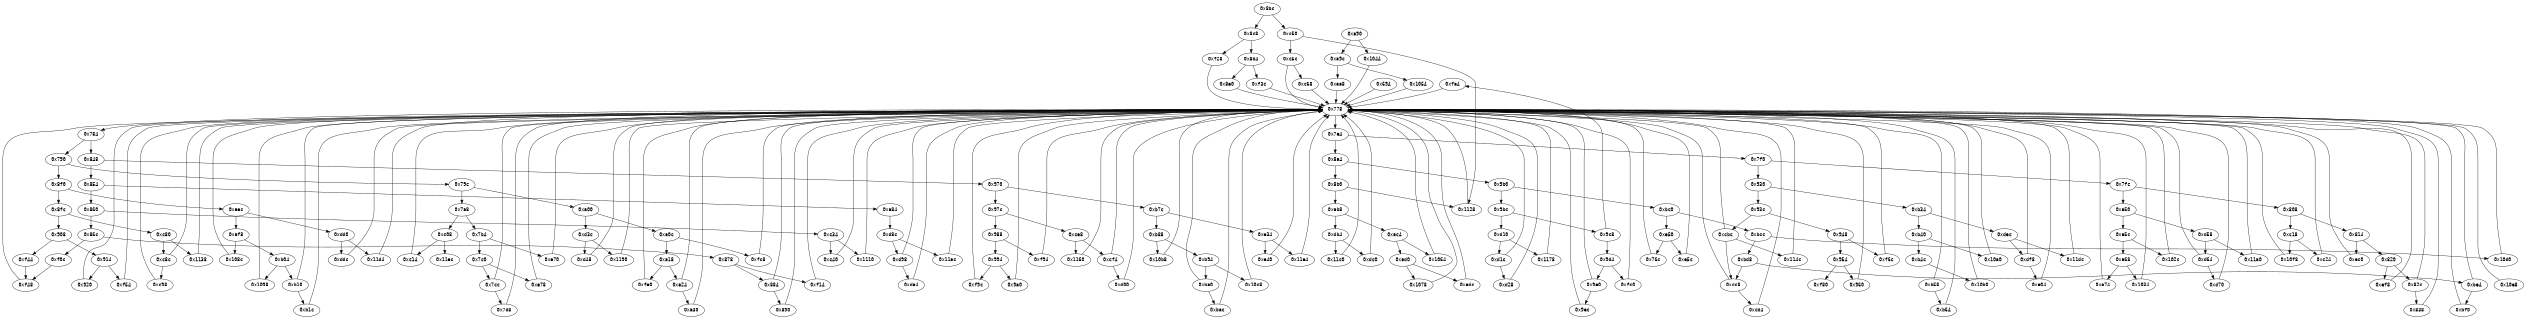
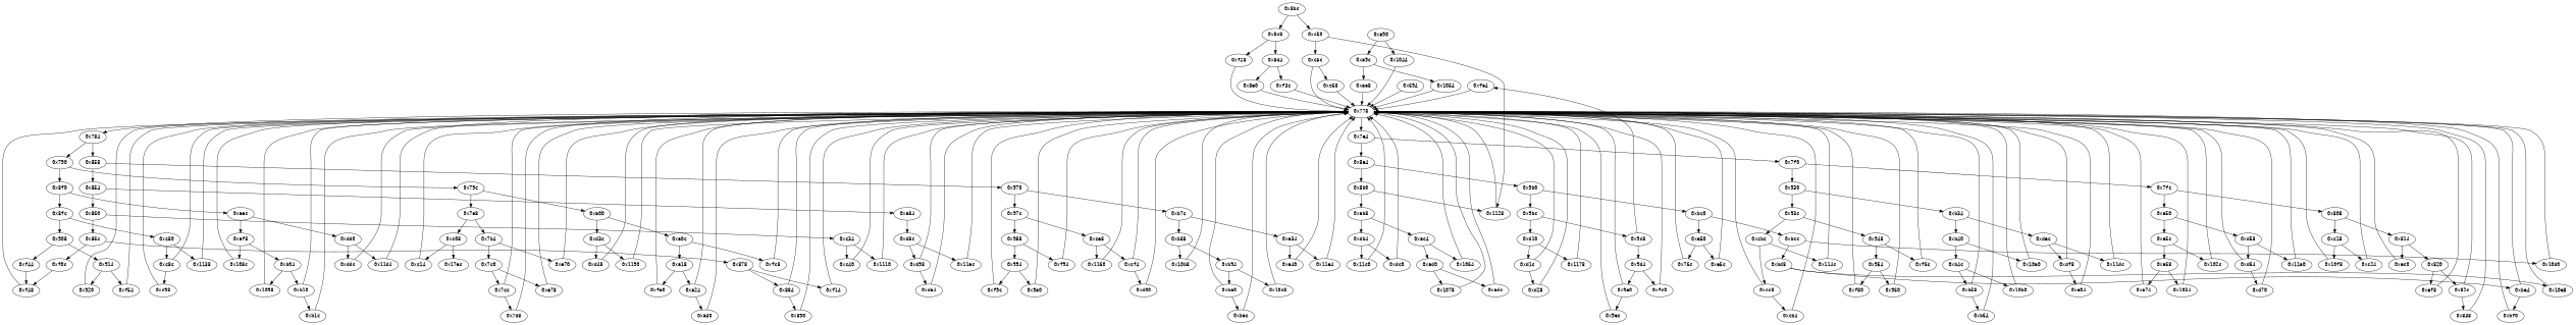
  strict digraph {
    fontname="DejaVu Sans Mono"
    node [fontname="DejaVu Sans Mono" opcode="[u'ldr', u'cmp', u'b']"]
    edge [fontname="DejaVu Sans Mono"]
    "0xfa4" [opcode="[u'ldr', u'cmp', u'mov', u'mov', u'strb', u'ldr', u'b']"]
    "0x778"
    "0x784"
    "0x7e4"
-   "0x848"
+   "0x848" [label="0x858"]
    "0x790"
    "0x8a4"
    "0x7f0"
    "0xc98" [opcode="[u'ldr', u'str', u'str', u'ldr', u'ldr', u'ldr', u'cmp', u'mov', u'b']"]
    "0xab8"
    "0xdb4"
    "0xac4"
    "0x11c0" [opcode="[u'ldr', u'add', u'str', u'ldr', u'b']"]
    "0xdc0" [opcode="[u'ldr', u'cmp', u'ldr', u'b']"]
    "0x1064" [opcode="[u'ldr', u'add', u'str', u'ldr', u'b']"]
    "0xad0"
    "0x1078" [opcode="[u'ldr', u'add', u'str', u'ldr', u'b']"]
    "0xadc" [opcode="[u'ldr', u'cmp', u'ldr', u'b']"]
    "0xa74" [opcode="[u'ldr', u'cmp', u'ldr', u'b']"]
    "0xa68"
    "0x1034" [opcode="[u'str', u'ldr', u'ldr', u'b']"]
    "0xd64"
    "0xd70" [opcode="[u'ldr', u'mov', u'str', u'ldr', u'str', u'mov', u'b']"]
    "0xbf0" [opcode="[u'ldr', u'ldr', u'ldr', u'cmp', u'mov', u'b']"]
    "0x108c" [opcode="[u'ldr', u'ldr', u'b']"]
    "0xc14" [opcode="[u'b']"]
    "0x8b0"
    "0x1128" [opcode="[u'ldr', u'ldr', u'mov', u'b']"]
    "0x8bc"
    "0x8c8"
    "0xc50"
    "0xf28" [opcode="[u'ldr', u'add', u'str', u'ldr', u'b']"]
    "0x8d4"
    "0xc5c"
    "0x9ec" [opcode="[u'ldr', u'ldr', u'str', u'ldr', u'b']"]
    "0xfe0" [opcode="[u'ldr', u'ldr', u'str', u'mov', u'mov', u'str', u'mov', u'mov', u'mov', u'bl', u'mov', u'mov', u'mov', u'mov', u'ldr', u'ldr', u'ldr', u'mov', u'b']"]
    "0xa18"
    "0xa24"
    "0xa30" [opcode="[u'ldr', u'str', u'ldr', u'ldr', u'and', u'ldr', u'add', u'b']"]
    "0x1098" [opcode="[u'ldr', u'b']"]
    "0x7a8"
    "0xc08"
    "0x7b4"
-   "0x11ec" [opcode="[u'ldr', u'ldr', u'ldr', u'ldr', u'sub', u'mov', u'sub', u'pop']"]
+   "0x11ec" [opcode="[u'ldr', u'ldr', u'ldr', u'ldr', u'sub', u'mov', u'sub', u'pop']" label="0x17ec"]
    "0x7c0"
    "0xe70" [opcode="[u'ldr', u'b']"]
    "0x7cc"
    "0xe78" [opcode="[u'mov', u'str', u'mov', u'mov', u'str', u'mov', u'mov', u'mov', u'bl', u'mov', u'mov', u'mov', u'mov', u'ldr', u'ldr', u'ldr', u'mov', u'b']"]
    "0xd10"
    "0xd1c"
    "0x1178" [opcode="[u'ldr', u'ldr', u'ldr', u'cmp', u'mov', u'b']"]
    "0xd28" [opcode="[u'ldr', u'add', u'str', u'ldr', u'b']"]
    "0xb40"
    "0xb4c"
    "0x10a0" [opcode="[u'ldr', u'ldr', u'mov', u'b']"]
    "0xb58"
    "0x10b0" [opcode="[u'ldr', u'b']"]
    "0xb64" [opcode="[u'ldr', u'ldr', u'ldr', u'cmp', u'mov', u'b']"]
    "0xa5c"
    "0x102c" [opcode="[u'ldr', u'b']"]
    "0x10f8" [opcode="[u'ldr', u'ldr', u'ldr', u'cmp', u'mov', u'b']"]
    "0xc18"
    "0xc24" [opcode="[u'ldr', u'cmp', u'ldr', u'b']"]
    "0x854"
    "0x970"
    "0x860"
    "0xa84"
    "0x97c"
    "0xb7c"
    "0x86c"
    "0xc34"
    "0xd8c"
    "0x988"
    "0xce8"
    "0xb88"
    "0xe34"
    "0x920" [opcode="[u'ldr', u'cmp', u'ldr', u'b']"]
    "0xec0" [opcode="[u'ldr', u'ldr', u'mov', u'mov', u'mov', u'smull', u'asr', u'add', u'mov', u'mov', u'mov', u'str', u'ldr', u'b']"]
    "0xcc8"
    "0xcd4" [opcode="[u'ldr', u'add', u'str', u'ldr', u'b']"]
    "0x1160" [opcode="[u'ldr', u'ldr', u'ldr', u'cmp', u'mov', u'b']"]
    "0xf48" [opcode="[u'str', u'mov', u'b']"]
    "0xba0"
    "0xbac" [opcode="[u'ldr', u'str', u'mov', u'ldr', u'b']"]
    "0xf44" [opcode="[u'ldr']"]
    "0xcbc"
    "0x114c" [opcode="[u'ldr', u'add', u'str', u'ldr', u'b']"]
    "0x8e0" [opcode="[u'ldr', u'cmp', u'ldr', u'b']"]
    "0xf3c" [opcode="[u'ldr', u'b']"]
    "0xc68" [opcode="[u'ldr', u'ldr', u'ldr', u'cmp', u'mov', u'b']"]
    "0xf80" [opcode="[u'ldr', u'mov', u'str', u'mov', u'b']"]
    "0x954"
    "0x960" [opcode="[u'ldr', u'cmp', u'ldr', u'b']"]
    "0xaa8" [opcode="[u'ldr', u'cmp', u'ldr', u'b']"]
    "0x9e0"
    "0xc40" [opcode="[u'ldr', u'cmp', u'ldr', u'b']"]
    "0xc80"
    "0xc8c"
    "0x1138" [opcode="[u'ldr', u'sub', u'str', u'ldr', u'b']"]
    "0xa50"
    "0xd58"
    "0x11a0" [opcode="[u'ldr', u'mov', u'b']"]
    "0x93c"
    "0x948"
    "0xf6c" [opcode="[u'ldr', u'add', u'str', u'ldr', u'b']"]
    "0xe40" [opcode="[u'ldr', u'cmp', u'ldr', u'b']"]
    "0xf9c" [opcode="[u'ldr', u'b']"]
    "0x994"
    "0x9a0" [opcode="[u'ldr', u'cmp', u'ldr', u'b']"]
    "0xd98"
    "0x11ac" [opcode="[u'ldr', u'add', u'str', u'ldr', u'b']"]
    "0xda4" [opcode="[u'ldr', u'ldr', u'mov', u'b']"]
    "0x914"
    "0xf54" [opcode="[u'ldr', u'ldr', u'ldr', u'cmp', u'mov', u'b']"]
    "0xf0c" [opcode="[u'ldr', u'b']"]
    "0x878"
    "0x1110" [opcode="[u'ldr', u'ldr', u'ldrb', u'str', u'ldr', u'b']"]
    "0xa90"
    "0xa9c"
    "0x1044" [opcode="[u'ldr', u'ldr', u'mov', u'b']"]
    "0x76c" [opcode="[u'ldr', u'cmp', u'ldr']"]
    "0xe50"
    "0xe5c" [opcode="[u'ldr', u'ldr', u'cmp', u'mov', u'b']"]
    "0xdec"
    "0xdf8"
    "0x11dc" [opcode="[u'ldr', u'b']"]
    "0xe04" [opcode="[u'ldr', u'ldr', u'mov', u'smull', u'asr', u'add', u'mov', u'add', u'sub', u'str', u'ldr', u'b']"]
    "0xbd8"
    "0xbe4"
    "0x10e8" [opcode="[u'ldr', u'ldr', u'mov', u'b']"]
    "0x9d4"
    "0xfc0" [opcode="[u'ldr', u'b']"]
    "0xf94" [opcode="[u'ldr', u'b']"]
    "0x884"
    "0xf14" [opcode="[u'ldr', u'sub', u'str', u'ldr', u'b']"]
    "0x79c"
    "0xa00"
    "0xd3c"
    "0xa0c"
    "0xd48" [opcode="[u'ldr', u'cmp', u'ldr', u'b']"]
    "0x1190" [opcode="[u'ldr', u'ldr', u'mov', u'b']"]
    "0xfc8" [opcode="[u'ldr', u'ldr', u'ldr', u'cmp', u'mov', u'b']"]
    "0x7d8" [opcode="[u'ldr', u'mov', u'b']"]
    "0xcf4"
    "0xd00" [opcode="[u'ldr', u'ldr', u'mov', u'b']"]
    "0x908"
    "0x694" [opcode="[u'push', u'add', u'sub', u'sub', u'str', u'ldr', u'str', u'add', u'ldr', u'ldr', u'str', u'ldr', u'ldr', u'ldr', u'str', u'ldr', u'ldr', u'ldr', u'ldr', u'add', u'str', u'ldr', u'add', u'str', u'ldr', u'add', u'str', u'ldr', u'add', u'str', u'ldr', u'add', u'str', u'ldr', u'add', u'str', u'ldr', u'add', u'str', u'ldr', u'add', u'str', u'ldr', u'add', u'str', u'ldr', u'add', u'str', u'ldr', u'add', u'str', u'str', u'str', u'b']"]
    "0x8f0"
    "0x9b0"
    "0x930"
    "0x7fc"
    "0x890" [opcode="[u'ldr', u'add', u'str', u'ldr', u'b']"]
    "0xb34"
    "0x8fc"
    "0xaec"
    "0xaf8"
    "0xdd0"
    "0x10b8" [opcode="[u'ldr', u'ldr', u'mov', u'b']"]
    "0xb94"
    "0x11e4" [opcode="[u'ldr', u'b']"]
    "0xb04"
    "0xddc" [opcode="[u'ldr', u'cmp', u'ldr', u'b']"]
    "0x11d4" [opcode="[u'ldr', u'b']"]
    "0xb10"
    "0xb1c" [opcode="[u'ldr', u'ldr', u'ldr', u'cmp', u'mov', u'b']"]
    "0x9bc"
    "0xbc0"
    "0x9c8"
    "0xbcc"
    "0x10d0" [opcode="[u'ldrb', u'ldr', u'ldr', u'cmp', u'mov', u'b']"]
    "0x10c8" [opcode="[u'ldr', u'b']"]
    "0x1054" [opcode="[u'ldr', u'ldr', u'mov', u'b']"]
    "0x808"
    "0x814"
    "0x820"
    "0xef8" [opcode="[u'ldr', u'ldr', u'cmp', u'mov', u'b']"]
    "0x82c"
    "0x838" [opcode="[u'ldr', u'ldr', u'mov', u'b']"]
    "0xfa4" -> "0x778"
    "0x778" -> "0x784"
    "0x778" -> "0x7e4"
    "0x784" -> "0x848"
    "0x784" -> "0x790"
    "0x7e4" -> "0x8a4"
    "0x7e4" -> "0x7f0"
    "0x848" -> "0x854"
    "0x848" -> "0x970"
    "0x790" -> "0x79c"
    "0x790" -> "0x8f0"
    "0x8a4" -> "0x8b0"
    "0x8a4" -> "0x9b0"
    "0x7f0" -> "0x930"
    "0x7f0" -> "0x7fc"
    "0xc98" -> "0x778"
    "0xab8" -> "0xdb4"
    "0xab8" -> "0xac4"
    "0xdb4" -> "0x11c0"
    "0xdb4" -> "0xdc0"
    "0xac4" -> "0x1064"
    "0xac4" -> "0xad0"
    "0x11c0" -> "0x778"
    "0xdc0" -> "0x778"
    "0x1064" -> "0x778"
    "0xad0" -> "0x1078"
    "0xad0" -> "0xadc"
    "0x1078" -> "0x778"
    "0xadc" -> "0x778"
    "0xa74" -> "0x778"
    "0xa68" -> "0xa74"
    "0xa68" -> "0x1034"
    "0x1034" -> "0x778"
    "0xd64" -> "0x778"
    "0xd64" -> "0xd70"
    "0xd70" -> "0x778"
    "0xbf0" -> "0x778"
    "0x108c" -> "0x778"
    "0xc14" -> "0x778"
    "0x8b0" -> "0xab8"
    "0x8b0" -> "0x1128"
    "0x1128" -> "0x778"
    "0x8bc" -> "0x8c8"
    "0x8bc" -> "0xc50"
    "0x8c8" -> "0xf28"
    "0x8c8" -> "0x8d4"
    "0xc50" -> "0x1128"
    "0xc50" -> "0xc5c"
    "0xf28" -> "0x778"
    "0x8d4" -> "0x8e0"
    "0x8d4" -> "0xf3c"
    "0xc5c" -> "0x778"
    "0xc5c" -> "0xc68"
    "0x9ec" -> "0x778"
    "0xfe0" -> "0x778"
    "0xa18" -> "0xfe0"
    "0xa18" -> "0xa24"
    "0xa24" -> "0x778"
    "0xa24" -> "0xa30"
    "0xa30" -> "0x778"
    "0x1098" -> "0x778"
    "0x7a8" -> "0xc08"
    "0x7a8" -> "0x7b4"
    "0xc08" -> "0xc14"
    "0xc08" -> "0x11ec"
    "0x7b4" -> "0x7c0"
    "0x7b4" -> "0xe70"
    "0x7c0" -> "0x7cc"
    "0x7c0" -> "0xe78"
    "0xe70" -> "0x778"
    "0x7cc" -> "0x778"
    "0x7cc" -> "0x7d8"
    "0xe78" -> "0x778"
    "0xd10" -> "0xd1c"
    "0xd10" -> "0x1178"
    "0xd1c" -> "0x778"
    "0xd1c" -> "0xd28"
    "0x1178" -> "0x778"
    "0xd28" -> "0x778"
    "0xb40" -> "0xb4c"
    "0xb40" -> "0x10a0"
+   "0xb4c" -> "0xb58"
    "0xb4c" -> "0x10b0"
    "0x10a0" -> "0x778"
    "0xb58" -> "0x778"
    "0xb58" -> "0xb64"
    "0x10b0" -> "0x778"
    "0xb64" -> "0x778"
    "0xa5c" -> "0xa68"
    "0xa5c" -> "0x102c"
    "0x102c" -> "0x778"
    "0x10f8" -> "0x778"
    "0xc18" -> "0x10f8"
    "0xc18" -> "0xc24"
    "0xc24" -> "0x778"
    "0x854" -> "0x860"
    "0x854" -> "0xa84"
    "0x970" -> "0x97c"
    "0x970" -> "0xb7c"
    "0x860" -> "0x86c"
    "0x860" -> "0xc34"
    "0xa84" -> "0xd8c"
    "0x97c" -> "0x988"
    "0x97c" -> "0xce8"
    "0xb7c" -> "0xb88"
    "0xb7c" -> "0xe34"
    "0x86c" -> "0xf0c"
    "0x86c" -> "0x878"
    "0xc34" -> "0xc40"
    "0xc34" -> "0x1110"
    "0xd8c" -> "0xd98"
    "0xd8c" -> "0x11ac"
    "0x988" -> "0x994"
    "0x988" -> "0xf94"
    "0xce8" -> "0x1160"
    "0xce8" -> "0xcf4"
    "0xb88" -> "0x10b8"
    "0xb88" -> "0xb94"
    "0xe34" -> "0xe40"
    "0xe34" -> "0x11e4"
    "0x920" -> "0x778"
    "0xec0" -> "0x778"
    "0xcc8" -> "0x778"
    "0xcc8" -> "0xcd4"
    "0xcd4" -> "0x778"
    "0x1160" -> "0x778"
    "0xf48" -> "0x778"
    "0xba0" -> "0x778"
    "0xba0" -> "0xbac"
    "0xbac" -> "0x778"
    "0xf44" -> "0xf48"
    "0xcbc" -> "0xcc8"
    "0xcbc" -> "0x114c"
    "0x114c" -> "0x778"
    "0x8e0" -> "0x778"
    "0xf3c" -> "0x778"
    "0xc68" -> "0x778"
-   "0xcbc" -> "0x778"
+   "0xf80" -> "0x778"
    "0x954" -> "0xf80"
    "0x954" -> "0x960"
    "0x960" -> "0x778"
    "0xaa8" -> "0x778"
    "0x9e0" -> "0x778"
    "0x9e0" -> "0x9ec"
    "0xc40" -> "0x778"
    "0xc80" -> "0xc8c"
    "0xc80" -> "0x1138"
    "0xc8c" -> "0x778"
    "0xc8c" -> "0xc98"
    "0x1138" -> "0x778"
    "0xa50" -> "0xa5c"
    "0xa50" -> "0xd58"
    "0xd58" -> "0xd64"
    "0xd58" -> "0x11a0"
    "0x11a0" -> "0x778"
    "0x93c" -> "0xcbc"
    "0x93c" -> "0x948"
    "0x948" -> "0x954"
    "0x948" -> "0xf6c"
    "0xf6c" -> "0x778"
    "0xe40" -> "0x778"
    "0xf9c" -> "0x778"
    "0x994" -> "0xf9c"
    "0x994" -> "0x9a0"
    "0x9a0" -> "0x778"
    "0xd98" -> "0x778"
    "0xd98" -> "0xda4"
    "0x11ac" -> "0x778"
    "0xda4" -> "0x778"
    "0x914" -> "0x920"
    "0x914" -> "0xf54"
    "0xf54" -> "0x778"
    "0xf0c" -> "0xf48"
    "0x878" -> "0x884"
    "0x878" -> "0xf14"
    "0x1110" -> "0x778"
    "0xa90" -> "0xa9c"
    "0xa90" -> "0x1044"
    "0xa9c" -> "0xaa8"
    "0xa9c" -> "0x1054"
    "0x1044" -> "0x778"
    "0x76c" -> "0x778"
    "0xe50" -> "0x76c"
    "0xe50" -> "0xe5c"
    "0xe5c" -> "0x778"
    "0xdec" -> "0xdf8"
    "0xdec" -> "0x11dc"
    "0xdf8" -> "0x778"
    "0xdf8" -> "0xe04"
    "0x11dc" -> "0x778"
    "0xe04" -> "0x778"
    "0xbd8" -> "0xbe4"
-   "0xbd8" -> "0xcc8"
+   "0xbd8" -> "0x10e8"
    "0xbe4" -> "0x778"
    "0xbe4" -> "0xbf0"
    "0x10e8" -> "0x778"
    "0x9d4" -> "0x9e0"
    "0x9d4" -> "0xfc0"
    "0xfc0" -> "0x778"
    "0xf94" -> "0x778"
    "0x884" -> "0x778"
    "0x884" -> "0x890"
    "0xf14" -> "0x778"
    "0x79c" -> "0x7a8"
    "0x79c" -> "0xa00"
    "0xa00" -> "0xd3c"
    "0xa00" -> "0xa0c"
    "0xd3c" -> "0xd48"
    "0xd3c" -> "0x1190"
    "0xa0c" -> "0xa18"
    "0xa0c" -> "0xfc8"
    "0xd48" -> "0x778"
    "0x1190" -> "0x778"
    "0xfc8" -> "0x778"
    "0x7d8" -> "0x778"
    "0xcf4" -> "0x778"
    "0xcf4" -> "0xd00"
    "0xd00" -> "0x778"
    "0x908" -> "0xf44"
    "0x908" -> "0x914"
    "0x694" -> "0x778"
    "0x8f0" -> "0x8fc"
    "0x8f0" -> "0xaec"
    "0x9b0" -> "0x9bc"
    "0x9b0" -> "0xbc0"
    "0x930" -> "0x93c"
    "0x930" -> "0xb34"
    "0x7fc" -> "0xa50"
    "0x7fc" -> "0x808"
    "0x890" -> "0x778"
    "0xb34" -> "0xb40"
    "0xb34" -> "0xdec"
    "0x8fc" -> "0xc80"
    "0x8fc" -> "0x908"
    "0xaec" -> "0xaf8"
    "0xaec" -> "0xdd0"
    "0xaf8" -> "0x108c"
    "0xaf8" -> "0xb04"
    "0xdd0" -> "0xddc"
    "0xdd0" -> "0x11d4"
    "0x10b8" -> "0x778"
    "0xb94" -> "0xba0"
    "0xb94" -> "0x10c8"
    "0x11e4" -> "0x778"
    "0xb04" -> "0x1098"
    "0xb04" -> "0xb10"
    "0xddc" -> "0x778"
    "0x11d4" -> "0x778"
    "0xb10" -> "0x778"
    "0xb10" -> "0xb1c"
    "0xb1c" -> "0x778"
    "0x9bc" -> "0xd10"
    "0x9bc" -> "0x9c8"
    "0xbc0" -> "0xe50"
    "0xbc0" -> "0xbcc"
    "0x9c8" -> "0xfa4"
    "0x9c8" -> "0x9d4"
    "0xbcc" -> "0xbd8"
    "0xbcc" -> "0x10d0"
    "0x10d0" -> "0x778"
    "0x10c8" -> "0x778"
    "0x1054" -> "0x778"
    "0x808" -> "0xc18"
    "0x808" -> "0x814"
    "0x814" -> "0xec0"
    "0x814" -> "0x820"
    "0x820" -> "0xef8"
    "0x820" -> "0x82c"
    "0xef8" -> "0x778"
    "0x82c" -> "0x778"
    "0x82c" -> "0x838"
    "0x838" -> "0x778"
  }
